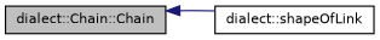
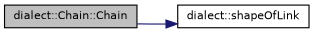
  digraph {
    rankdir=LR
    node [color=black fontname=Helvetica fontsize=10 shape=record style=filled]
    n1 [fillcolor=grey75 fontcolor=black height=0.2 label="dialect::Chain::Chain" width=0.4]
    n2 [fillcolor=white height=0.2 label="dialect::shapeOfLink" width=0.4]
-   n2 -> n1 [color=midnightblue fontname=Helvetica fontsize=10 labelfontname=Helvetica labelfontsize=10 style=solid]
+   n1 -> n2 [color=midnightblue fontname=Helvetica fontsize=10 labelfontname=Helvetica labelfontsize=10 style=solid]
  }
